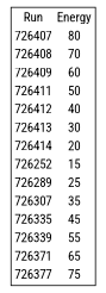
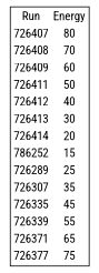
  digraph {
    rankdir=LR
    fontname="Roboto Condensed"
-   n1 [label=< <TABLE BORDER="1" CELLBORDER="0" CELLSPACING="1">  <tr><td>Run</td><td>Energy</td></tr> <tr><td>726407</td><td>80</td></tr> <tr><td>726408</td><td>70</td></tr> <tr><td>726409</td><td>60</td></tr> <tr><td>726411</td><td>50</td></tr> <tr><td>726412</td><td>40</td></tr> <tr><td>726413</td><td>30</td></tr> <tr><td>726414</td><td>20</td></tr> <tr><td>726252</td><td>15</td></tr> <tr><td>726289</td><td>25</td></tr> <tr><td>726307</td><td>35</td></tr> <tr><td>726335</td><td>45</td></tr> <tr><td>726339</td><td>55</td></tr> <tr><td>726371</td><td>65</td></tr> <tr><td>726377</td><td>75</td></tr> </TABLE> > shape=plaintext fontname="Roboto Condensed"]
+   n1 [label=< <TABLE BORDER="1" CELLBORDER="0" CELLSPACING="1">  <tr><td>Run</td><td>Energy</td></tr> <tr><td>726407</td><td>80</td></tr> <tr><td>726408</td><td>70</td></tr> <tr><td>726409</td><td>60</td></tr> <tr><td>726411</td><td>50</td></tr> <tr><td>726412</td><td>40</td></tr> <tr><td>726413</td><td>30</td></tr> <tr><td>726414</td><td>20</td></tr> <tr><td>786252</td><td>15</td></tr> <tr><td>726289</td><td>25</td></tr> <tr><td>726307</td><td>35</td></tr> <tr><td>726335</td><td>45</td></tr> <tr><td>726339</td><td>55</td></tr> <tr><td>726371</td><td>65</td></tr> <tr><td>726377</td><td>75</td></tr> </TABLE> > shape=plaintext fontname="Roboto Condensed"]
  }
